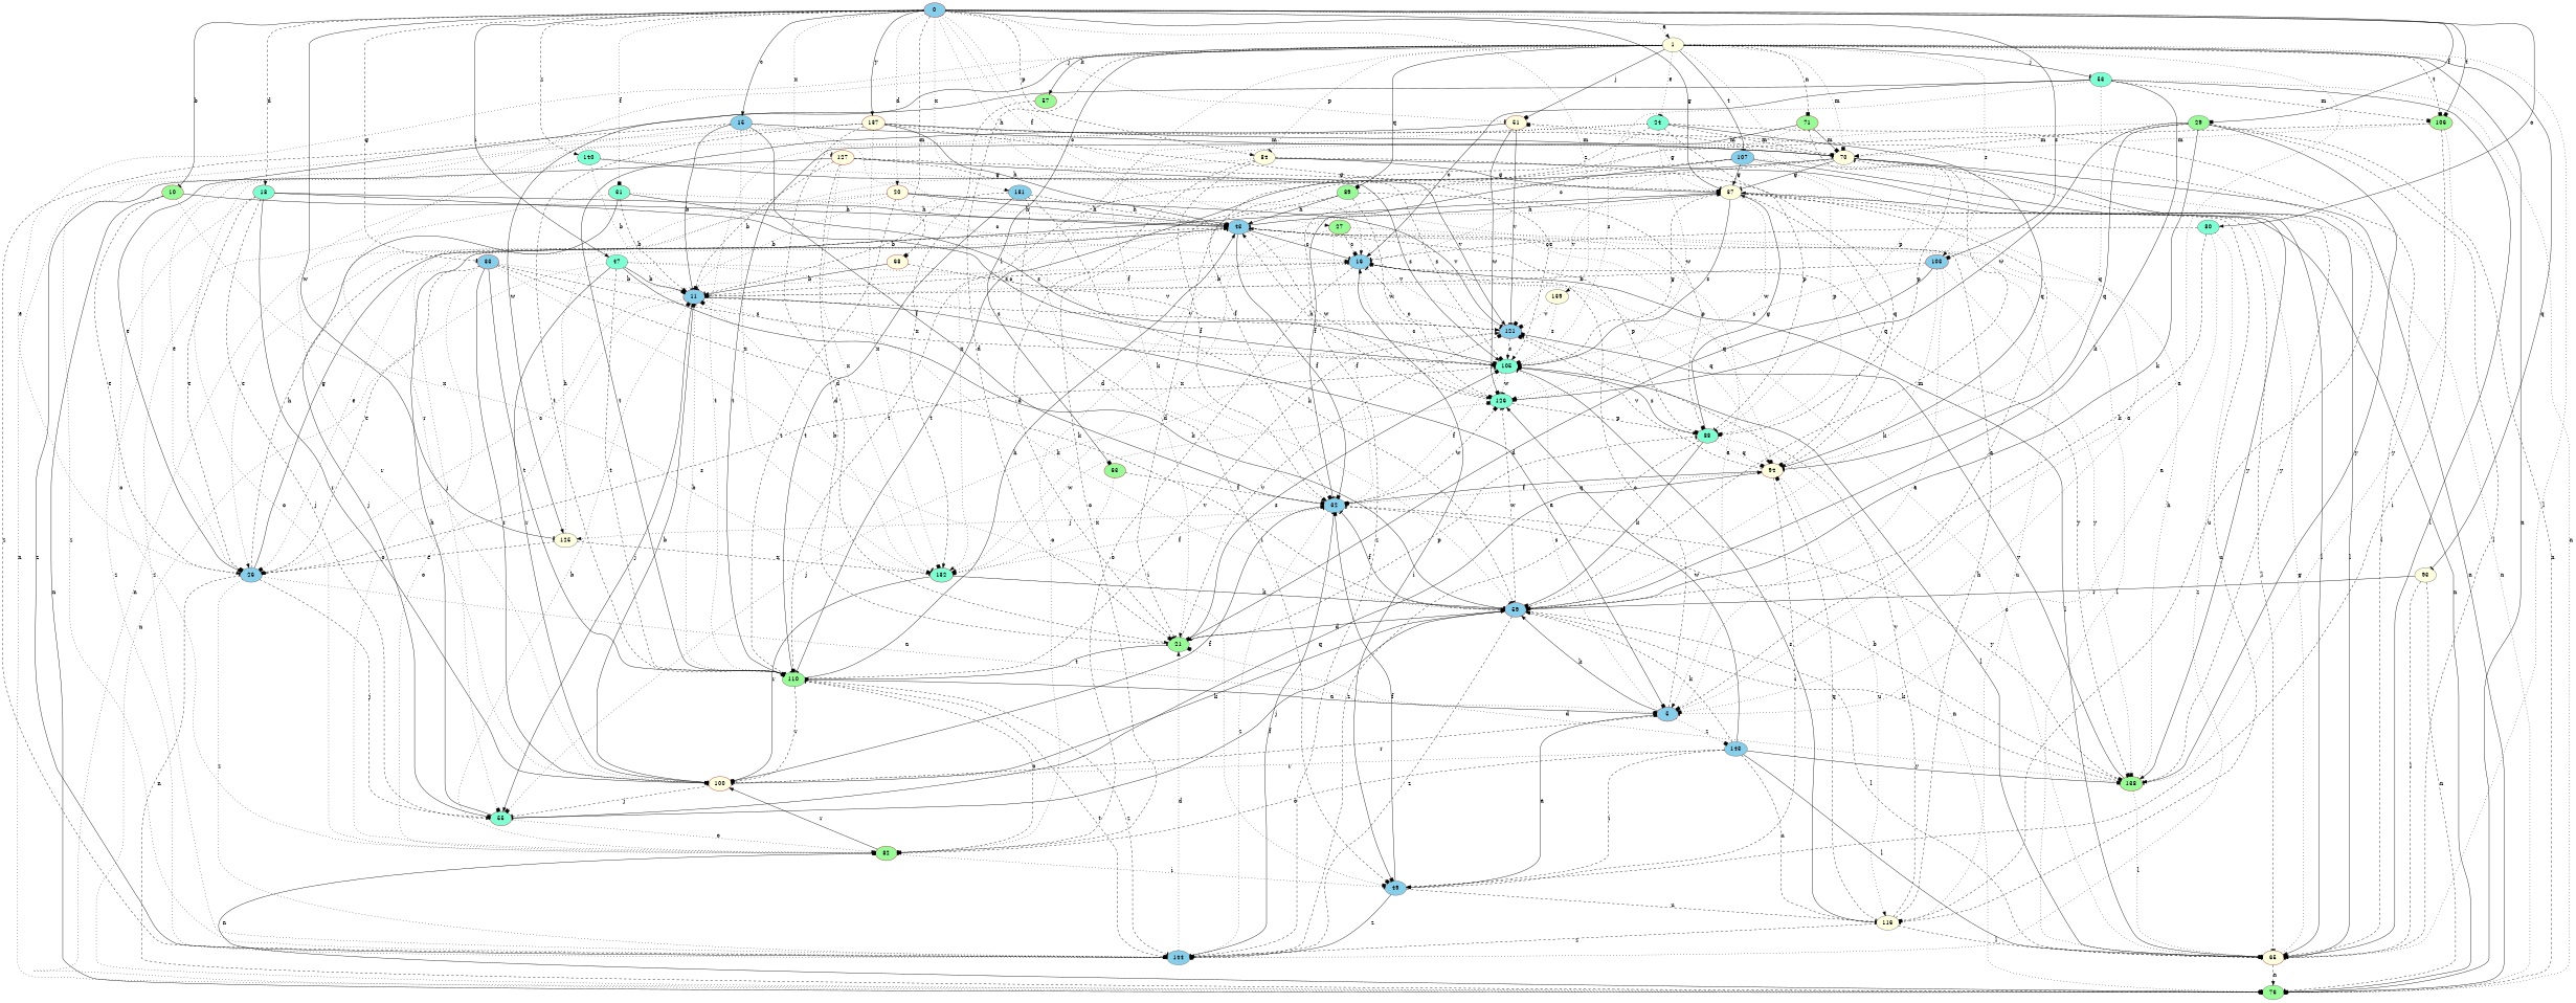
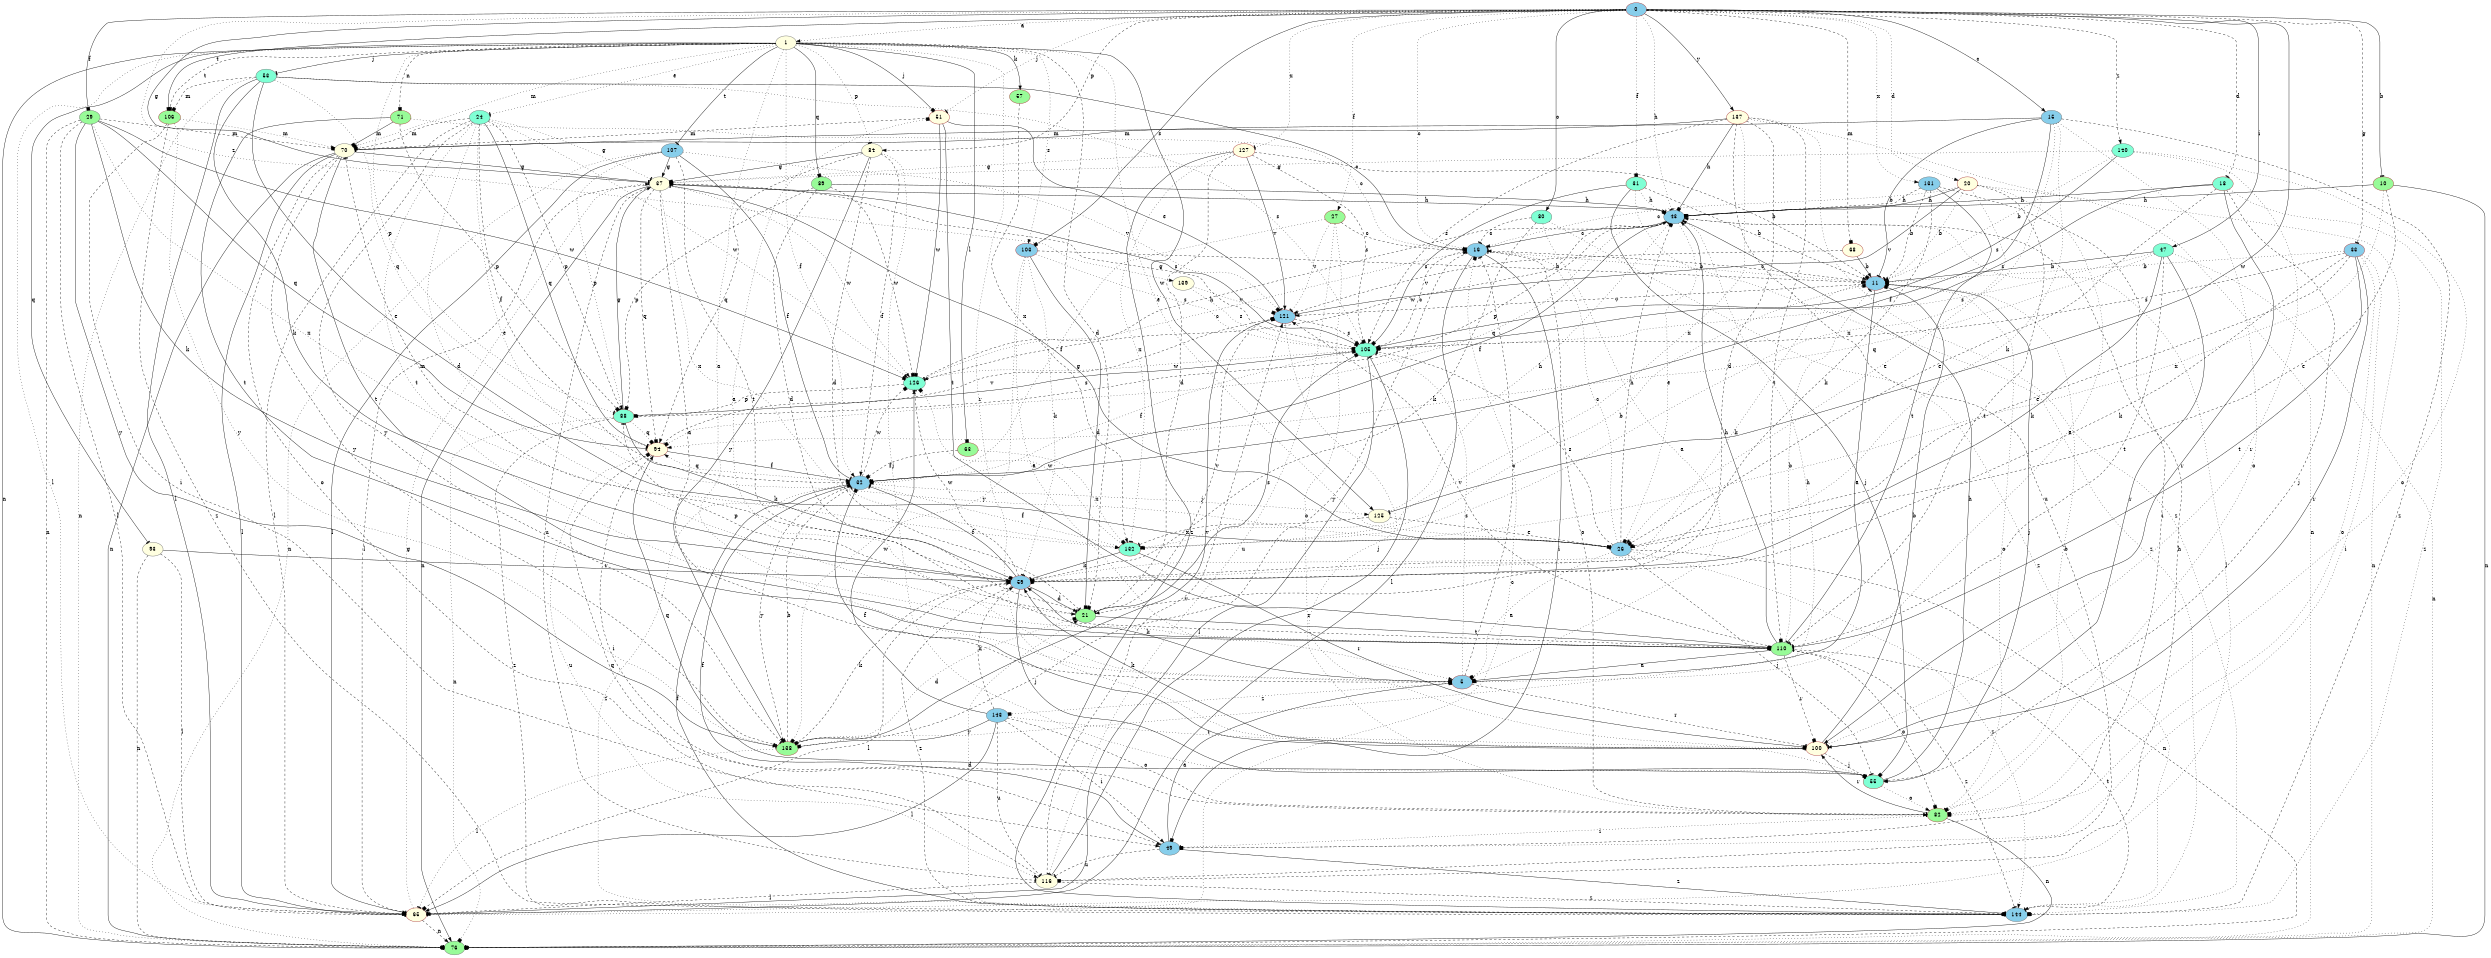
  strict digraph {
    node [color=gray40 fillcolor=skyblue style=filled]
    edge [arrowhead=box style=dotted]
    0 [color=brown]
    1 [fillcolor=lightyellow]
    10 [color=brown fillcolor=palegreen]
    15
    16
    18 [color=brown fillcolor=aquamarine]
    20 [color=brown fillcolor=lightyellow]
    27 [color=brown fillcolor=palegreen]
    29 [fillcolor=palegreen]
    31 [color=brown fillcolor=aquamarine]
    33 [color=brown]
    37 [fillcolor=lightyellow]
    43
    47 [fillcolor=aquamarine]
    51 [color=brown fillcolor=lightyellow]
    68 [color=brown fillcolor=lightyellow]
    80 [fillcolor=aquamarine]
    84 [fillcolor=lightyellow]
    103 [color=brown]
    106 [color=brown fillcolor=palegreen]
    125 [fillcolor=lightyellow]
    127 [color=brown fillcolor=lightyellow]
    131
    137 [color=brown fillcolor=lightyellow]
    139 [fillcolor=lightyellow]
    140 [fillcolor=aquamarine]
    5 [color=brown]
    21 [fillcolor=palegreen]
    24 [fillcolor=aquamarine]
    26
    32
    53 [fillcolor=aquamarine]
    57 [color=brown fillcolor=palegreen]
    63 [color=brown fillcolor=palegreen]
    65 [color=brown fillcolor=lightyellow]
    70 [fillcolor=lightyellow]
    71 [color=brown fillcolor=palegreen]
    76 [fillcolor=palegreen]
    88 [color=brown fillcolor=aquamarine]
    89 [fillcolor=palegreen]
    93 [fillcolor=lightyellow]
    100 [color=brown fillcolor=lightyellow]
    107
    132 [color=brown fillcolor=aquamarine]
    59 [color=brown]
    11 [color=brown]
    82 [color=brown fillcolor=palegreen]
    144
    49
    138 [color=brown fillcolor=palegreen]
    105 [fillcolor=aquamarine]
    55 [color=brown fillcolor=aquamarine]
    121 [color=brown]
    110 [fillcolor=palegreen]
    116 [fillcolor=lightyellow]
    94 [color=brown fillcolor=lightyellow]
    126 [fillcolor=aquamarine]
    143
    0 -> 1 [arrowhead=normal label=a]
    0 -> 10 [arrowhead=tee label=b style=solid]
    0 -> 15 [arrowhead=normal label=c style=solid]
    0 -> 16 [arrowhead=normal label=c]
-   0 -> 18 [arrowhead=normal label=d style=dashed]
+   0 -> 18 [arrowhead=tee label=d style=dashed]
    0 -> 20 [arrowhead=normal label=d]
    0 -> 27 [arrowhead=normal label=f]
    0 -> 29 [label=f style=solid]
    0 -> 31 [label=f]
    0 -> 33 [arrowhead=tee label=g style=dashed]
    0 -> 37 [arrowhead=tee label=g style=solid]
    0 -> 43 [arrowhead=tee label=h]
    0 -> 47 [arrowhead=normal label=i style=solid]
    0 -> 51 [arrowhead=tee label=j]
    0 -> 68 [label=m style=dashed]
    0 -> 80 [arrowhead=normal label=o style=solid]
    0 -> 84 [arrowhead=normal label=p style=dashed]
    0 -> 103 [label=s style=solid]
    0 -> 106 [label=t style=solid]
    0 -> 125 [arrowhead=tee label=w style=solid]
    0 -> 127 [arrowhead=tee label=x]
    0 -> 131 [arrowhead=normal label=x]
    0 -> 137 [arrowhead=normal label=y style=solid]
    0 -> 139 [arrowhead=normal label=z]
    0 -> 140 [arrowhead=normal label=z style=dashed]
    1 -> 51 [label=j style=solid]
    1 -> 84 [arrowhead=tee label=p]
    1 -> 103 [arrowhead=normal label=s]
    1 -> 106 [label=t style=dashed]
    1 -> 125 [arrowhead=normal label=w style=solid]
    1 -> 5 [label=a]
    1 -> 21 [label=d style=dashed]
    1 -> 24 [arrowhead=tee label=e]
    1 -> 26 [arrowhead=tee label=e]
    1 -> 32 [arrowhead=normal label=f]
    1 -> 53 [arrowhead=tee label=j style=solid]
    1 -> 57 [arrowhead=normal label=k style=solid]
    1 -> 63 [label=l style=solid]
    1 -> 65 [arrowhead=normal label=l]
    1 -> 70 [label=m]
    1 -> 71 [label=n style=dashed]
    1 -> 76 [label=n style=solid]
    1 -> 88 [arrowhead=tee label=p]
    1 -> 89 [label=q style=solid]
    1 -> 93 [arrowhead=tee label=q style=solid]
    1 -> 100 [label=r]
    1 -> 107 [arrowhead=tee label=t style=solid]
    10 -> 43 [label=h style=solid]
    10 -> 26 [arrowhead=normal label=e style=dashed]
    10 -> 76 [label=n style=solid]
    10 -> 132 [arrowhead=normal label=x]
    15 -> 32 [arrowhead=tee label=f style=solid]
    15 -> 70 [arrowhead=tee label=m style=solid]
    15 -> 132 [arrowhead=normal label=x]
    15 -> 59 [arrowhead=tee label=k]
    15 -> 11 [arrowhead=tee label=b style=solid]
    15 -> 82 [label=o]
    15 -> 144 [label=z style=dashed]
    16 -> 65 [arrowhead=normal label=l style=solid]
    16 -> 11 [label=b]
    16 -> 82 [arrowhead=normal label=o style=dashed]
    16 -> 49 [label=i style=solid]
    16 -> 138 [label=y style=dashed]
    18 -> 43 [label=h style=solid]
    18 -> 26 [label=e style=dashed]
    18 -> 100 [arrowhead=normal label=r style=solid]
    18 -> 144 [arrowhead=normal label=z]
    18 -> 105 [arrowhead=tee label=s style=solid]
    18 -> 55 [arrowhead=normal label=j style=dashed]
    20 -> 16 [arrowhead=normal label=c]
    20 -> 43 [label=h style=solid]
    20 -> 5 [arrowhead=normal label=a]
    20 -> 26 [arrowhead=normal label=e]
    20 -> 76 [arrowhead=tee label=n]
    20 -> 11 [arrowhead=tee label=b]
    20 -> 121 [arrowhead=tee label=v style=solid]
    20 -> 110 [arrowhead=tee label=t style=dashed]
    27 -> 16 [label=c style=dashed]
    27 -> 32 [label=f]
    27 -> 82 [arrowhead=normal label=o]
    27 -> 121 [arrowhead=tee label=v]
    27 -> 116 [arrowhead=tee label=u]
    29 -> 65 [arrowhead=normal label=l style=dashed]
-   29 -> 70 [arrowhead=normal label=m style=dashed]
+   29 -> 70 [label=m style=dashed]
    29 -> 76 [arrowhead=tee label=n style=dashed]
    29 -> 132 [arrowhead=normal label=x]
    29 -> 59 [arrowhead=normal label=k style=solid]
    29 -> 138 [arrowhead=normal label=y style=solid]
    29 -> 94 [arrowhead=tee label=q style=solid]
    29 -> 126 [label=w style=solid]
    31 -> 43 [label=h]
    31 -> 11 [arrowhead=normal label=b style=dashed]
    31 -> 144 [arrowhead=normal label=z]
    31 -> 105 [label=s style=solid]
    31 -> 55 [label=j style=solid]
    33 -> 26 [label=e style=dashed]
    33 -> 100 [arrowhead=tee label=r style=solid]
    33 -> 59 [label=k style=dashed]
    33 -> 11 [label=b]
    33 -> 82 [label=o]
    33 -> 49 [label=i]
    33 -> 105 [arrowhead=normal label=s style=dashed]
    33 -> 110 [arrowhead=tee label=t style=solid]
    37 -> 43 [arrowhead=tee label=h style=solid]
    37 -> 5 [label=a style=dashed]
    37 -> 65 [arrowhead=tee label=l style=dashed]
    37 -> 76 [arrowhead=normal label=n style=solid]
    37 -> 132 [arrowhead=normal label=x]
    37 -> 105 [label=s style=solid]
    37 -> 116 [arrowhead=tee label=u style=dashed]
    37 -> 94 [label=q style=dashed]
    37 -> 126 [arrowhead=normal label=w]
    43 -> 16 [arrowhead=tee label=c style=solid]
    43 -> 26 [label=e]
    43 -> 32 [label=f style=solid]
    43 -> 65 [arrowhead=tee label=l]
    43 -> 88 [label=p style=dashed]
    43 -> 94 [label=q]
    43 -> 126 [arrowhead=normal label=w style=dashed]
    47 -> 76 [arrowhead=normal label=n]
    47 -> 100 [arrowhead=normal label=r style=solid]
    47 -> 59 [arrowhead=tee label=k style=solid]
    47 -> 11 [label=b style=solid]
    47 -> 105 [label=s]
    47 -> 110 [arrowhead=tee label=t style=dashed]
    47 -> 94 [arrowhead=normal label=q]
    51 -> 70 [arrowhead=tee label=m style=dashed]
-   51 -> 121 [arrowhead=tee label=v style=solid]
+   51 -> 121 [arrowhead=tee label=e style=solid]
    51 -> 110 [label=t style=solid]
    51 -> 126 [label=w style=solid]
    68 -> 11 [arrowhead=normal label=b style=solid]
    68 -> 121 [arrowhead=normal label=v style=dashed]
    80 -> 16 [arrowhead=tee label=c style=dashed]
    80 -> 5 [arrowhead=tee label=a]
    80 -> 59 [arrowhead=tee label=k style=dashed]
    80 -> 144 [arrowhead=tee label=z]
    84 -> 37 [label=g style=solid]
    84 -> 21 [arrowhead=tee label=d style=dashed]
    84 -> 32 [arrowhead=normal label=f style=dashed]
    84 -> 138 [arrowhead=normal label=y style=solid]
    84 -> 55 [label=j]
    84 -> 94 [arrowhead=normal label=q style=dashed]
    103 -> 5 [arrowhead=normal label=a]
    103 -> 21 [label=d style=solid]
    103 -> 59 [arrowhead=tee label=k]
    103 -> 11 [arrowhead=normal label=b style=dashed]
    103 -> 138 [label=y]
    103 -> 105 [arrowhead=tee label=s]
    106 -> 70 [arrowhead=normal label=m]
    106 -> 144 [arrowhead=normal label=z style=dashed]
    106 -> 49 [arrowhead=normal label=i style=dashed]
    106 -> 138 [arrowhead=tee label=y]
    125 -> 43 [arrowhead=tee label=h]
    125 -> 26 [arrowhead=normal label=e style=dashed]
    125 -> 132 [arrowhead=tee label=x style=dashed]
-   127 -> 37 [label=g style=dashed]
+   127 -> 37 [label=g]
    127 -> 21 [arrowhead=tee label=d style=dashed]
    127 -> 132 [arrowhead=tee label=x]
    127 -> 11 [label=b style=dashed]
    127 -> 144 [label=z style=solid]
    127 -> 105 [label=s style=dashed]
    127 -> 121 [arrowhead=normal label=v style=solid]
    131 -> 43 [arrowhead=normal label=h style=dashed]
    131 -> 59 [arrowhead=tee label=k style=dashed]
    131 -> 11 [arrowhead=tee label=b style=dashed]
    131 -> 49 [label=i style=dashed]
    131 -> 110 [arrowhead=tee label=t style=solid]
    137 -> 43 [label=h style=solid]
    137 -> 21 [arrowhead=normal label=d style=dashed]
    137 -> 70 [arrowhead=tee label=m style=solid]
    137 -> 76 [label=n]
    137 -> 132 [label=x]
    137 -> 144 [label=z]
    137 -> 105 [arrowhead=normal label=s style=dashed]
    137 -> 110 [label=t style=dashed]
    137 -> 116 [label=u style=dashed]
    139 -> 105 [label=s]
    139 -> 121 [label=v]
    140 -> 37 [label=g]
    140 -> 100 [arrowhead=tee label=r]
    140 -> 11 [arrowhead=normal label=b]
    140 -> 82 [label=o]
    140 -> 105 [arrowhead=normal label=s style=solid]
    5 -> 16 [arrowhead=tee label=c style=dashed]
    5 -> 51 [label=a]
    5 -> 100 [arrowhead=tee label=r style=dashed]
    5 -> 59 [arrowhead=normal label=k style=solid]
    5 -> 105 [arrowhead=tee label=s]
    5 -> 143 [label=z]
    21 -> 88 [arrowhead=tee label=p style=dashed]
    21 -> 105 [label=s style=solid]
    21 -> 121 [label=v style=dashed]
    21 -> 110 [label=t style=solid]
    24 -> 37 [arrowhead=tee label=g]
    24 -> 21 [arrowhead=normal label=d]
    24 -> 26 [label=e]
    24 -> 32 [label=f style=dashed]
    24 -> 65 [arrowhead=normal label=l style=dashed]
    24 -> 70 [label=m style=dashed]
    24 -> 88 [arrowhead=tee label=p style=dashed]
+   24 -> 138 [arrowhead=tee label=y style=dashed]
    24 -> 110 [arrowhead=tee label=t]
    24 -> 94 [arrowhead=tee label=q style=solid]
    24 -> 126 [arrowhead=normal label=w]
    26 -> 16 [arrowhead=tee label=c]
    26 -> 37 [arrowhead=tee label=g style=solid]
    26 -> 43 [label=h style=dashed]
    26 -> 5 [label=a]
    26 -> 76 [arrowhead=tee label=n style=dashed]
    26 -> 144 [arrowhead=normal label=z]
    26 -> 105 [arrowhead=tee label=s style=dashed]
    26 -> 55 [arrowhead=tee label=j style=dashed]
    32 -> 125 [arrowhead=normal label=j]
    32 -> 144 [arrowhead=tee label=z]
    32 -> 138 [label=y style=dashed]
    32 -> 94 [arrowhead=normal label=q]
    32 -> 126 [label=w style=dashed]
    53 -> 16 [arrowhead=normal label=c style=solid]
    53 -> 106 [label=m style=dashed]
    53 -> 26 [arrowhead=normal label=e style=solid]
    53 -> 65 [label=l style=solid]
    53 -> 76 [label=n]
    53 -> 59 [arrowhead=normal label=k style=solid]
    53 -> 105 [arrowhead=tee label=s]
    53 -> 94 [arrowhead=tee label=q]
    57 -> 132 [arrowhead=normal label=x style=dashed]
    63 -> 32 [label=f style=dashed]
    63 -> 132 [label=x]
    65 -> 16 [label=c]
    65 -> 37 [arrowhead=normal label=g]
    65 -> 76 [arrowhead=normal label=n style=dashed]
    70 -> 37 [arrowhead=tee label=g style=solid]
    70 -> 65 [arrowhead=tee label=l style=solid]
    70 -> 76 [label=n style=solid]
    70 -> 82 [arrowhead=tee label=o style=dashed]
    70 -> 138 [arrowhead=normal label=y style=dashed]
    70 -> 110 [arrowhead=tee label=t style=solid]
    71 -> 16 [arrowhead=tee label=c]
    71 -> 70 [label=m style=solid]
    71 -> 88 [label=p style=dashed]
    71 -> 110 [label=t style=solid]
    88 -> 37 [arrowhead=normal label=g style=solid]
    88 -> 76 [label=n]
    88 -> 59 [label=k style=solid]
    88 -> 144 [label=z style=dashed]
    88 -> 105 [label=s style=solid]
    88 -> 94 [label=q]
    89 -> 43 [arrowhead=normal label=h style=solid]
    89 -> 21 [arrowhead=tee label=d style=dashed]
    89 -> 88 [label=p style=dashed]
    89 -> 126 [label=w style=dashed]
    93 -> 65 [arrowhead=tee label=l style=dashed]
    93 -> 76 [arrowhead=tee label=n style=dashed]
    93 -> 59 [label=r style=solid]
    100 -> 32 [label=f style=solid]
    100 -> 59 [arrowhead=normal label=k style=solid]
    100 -> 11 [label=b style=solid]
    100 -> 55 [arrowhead=tee label=j style=dashed]
    107 -> 37 [arrowhead=normal label=g style=solid]
    107 -> 32 [arrowhead=tee label=f style=solid]
    107 -> 65 [arrowhead=normal label=l style=solid]
    107 -> 76 [arrowhead=normal label=n]
    107 -> 88 [arrowhead=normal label=p]
    107 -> 121 [label=v]
    107 -> 110 [label=t style=dashed]
    132 -> 32 [arrowhead=tee label=f]
    132 -> 100 [label=r style=solid]
    132 -> 59 [arrowhead=tee label=k style=solid]
    132 -> 11 [label=b]
    132 -> 126 [label=w]
    59 -> 21 [arrowhead=normal label=d style=solid]
    59 -> 32 [arrowhead=tee label=f style=solid]
    59 -> 65 [label=l style=dashed]
    59 -> 70 [arrowhead=tee label=m style=dashed]
    59 -> 144 [arrowhead=normal label=z style=dashed]
    59 -> 55 [arrowhead=tee label=j style=solid]
    59 -> 126 [arrowhead=tee label=w style=dashed]
    11 -> 16 [arrowhead=normal label=c style=dashed]
    11 -> 5 [label=a style=solid]
    11 -> 59 [arrowhead=normal label=k]
    11 -> 82 [arrowhead=tee label=o]
    11 -> 55 [arrowhead=normal label=j style=solid]
    11 -> 121 [arrowhead=normal label=v style=dashed]
    82 -> 76 [label=n style=solid]
    82 -> 100 [arrowhead=normal label=r style=solid]
    82 -> 11 [label=b]
    82 -> 49 [arrowhead=tee label=i]
    144 -> 21 [arrowhead=normal label=d]
    144 -> 32 [arrowhead=tee label=f style=solid]
    144 -> 110 [arrowhead=tee label=t style=dashed]
    49 -> 5 [label=a style=solid]
    49 -> 32 [label=f style=solid]
    49 -> 144 [arrowhead=tee label=z style=solid]
    49 -> 116 [arrowhead=tee label=u style=dashed]
    138 -> 43 [arrowhead=tee label=h]
    138 -> 21 [label=d]
    138 -> 32 [arrowhead=tee label=b style=dashed]
    138 -> 65 [arrowhead=tee label=l]
    138 -> 59 [arrowhead=normal label=k style=dashed]
    138 -> 121 [label=v style=solid]
    105 -> 16 [arrowhead=tee label=c style=dashed]
    105 -> 37 [label=g style=dashed]
    105 -> 32 [label=f]
    105 -> 65 [label=l style=solid]
    105 -> 126 [arrowhead=tee label=w]
    55 -> 43 [arrowhead=normal label=h style=solid]
    55 -> 82 [arrowhead=normal label=o]
    55 -> 94 [arrowhead=normal label=q style=solid]
    121 -> 105 [arrowhead=normal label=s style=dashed]
    121 -> 55 [label=j]
    110 -> 43 [arrowhead=normal label=h style=solid]
    110 -> 5 [label=a style=solid]
    110 -> 100 [label=r style=dashed]
    110 -> 11 [arrowhead=tee label=b]
    110 -> 82 [label=o style=dashed]
    110 -> 144 [arrowhead=tee label=z style=dashed]
    110 -> 121 [arrowhead=normal label=v style=dashed]
    116 -> 43 [arrowhead=normal label=h style=dashed]
    116 -> 65 [arrowhead=tee label=l style=dashed]
    116 -> 144 [label=z style=dashed]
    116 -> 105 [arrowhead=tee label=s style=solid]
    116 -> 121 [arrowhead=normal label=v style=dashed]
    116 -> 94 [label=q style=dashed]
    94 -> 32 [arrowhead=normal label=f style=solid]
    94 -> 49 [arrowhead=normal label=i style=dashed]
    94 -> 121 [label=v style=dashed]
    94 -> 116 [arrowhead=normal label=u]
    126 -> 16 [arrowhead=normal label=c]
    126 -> 43 [arrowhead=normal label=h style=dashed]
    126 -> 88 [arrowhead=normal label=p style=dashed]
    143 -> 65 [arrowhead=normal label=l style=solid]
    143 -> 100 [arrowhead=tee label=r]
    143 -> 59 [arrowhead=normal label=k style=dashed]
    143 -> 82 [arrowhead=tee label=o style=dashed]
    143 -> 49 [arrowhead=normal label=i style=dashed]
    143 -> 138 [label=y style=solid]
    143 -> 116 [arrowhead=tee label=u style=dashed]
    143 -> 126 [arrowhead=normal label=w style=solid]
  }
